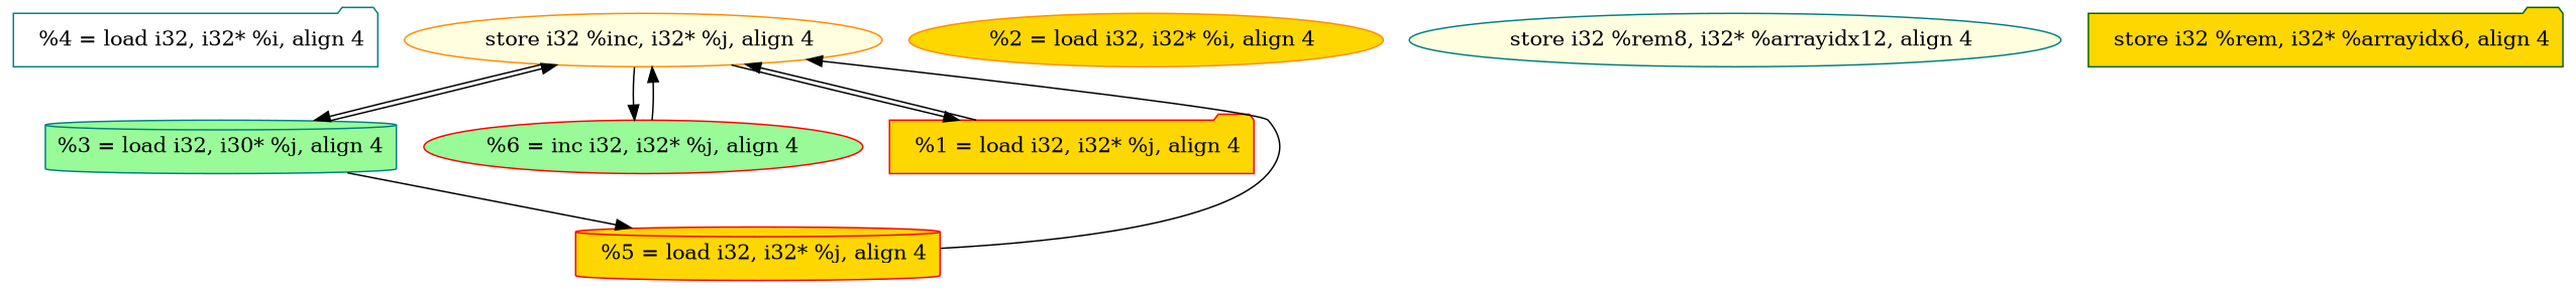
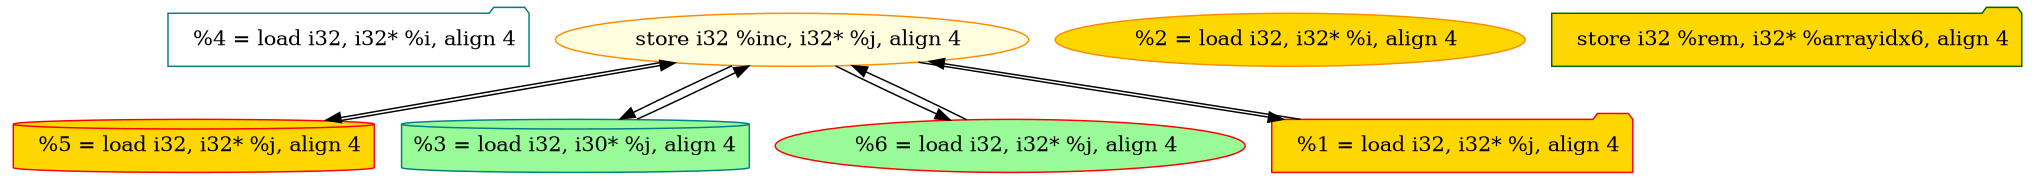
  digraph {
    node [color=teal fillcolor=gold shape=ellipse style=filled]
    n1 [fillcolor=white label="  %4 = load i32, i32* %i, align 4" shape=folder]
    n2 [color=darkorange fillcolor=lightyellow label="  store i32 %inc, i32* %j, align 4"]
    n3 [color=red label="  %5 = load i32, i32* %j, align 4" shape=cylinder]
    n4 [fillcolor=palegreen label="%3 = load i32, i30* %j, align 4" shape=cylinder]
-   n5 [color=red fillcolor=palegreen label="%6 = inc i32, i32* %j, align 4"]
+   n5 [color=red fillcolor=palegreen label="  %6 = load i32, i32* %j, align 4"]
    n6 [color=red label="  %1 = load i32, i32* %j, align 4" shape=folder]
    n7 [color=darkorange label="  %2 = load i32, i32* %i, align 4"]
-   n8 [fillcolor=lightyellow label="  store i32 %rem8, i32* %arrayidx12, align 4"]
    n9 [color=darkgreen label="  store i32 %rem, i32* %arrayidx6, align 4" shape=folder]
-   n4 -> n3
+   n2 -> n3
    n2 -> n4
    n2 -> n5
    n2 -> n6
    n3 -> n2
    n4 -> n2
    n5 -> n2
    n6 -> n2
  }
